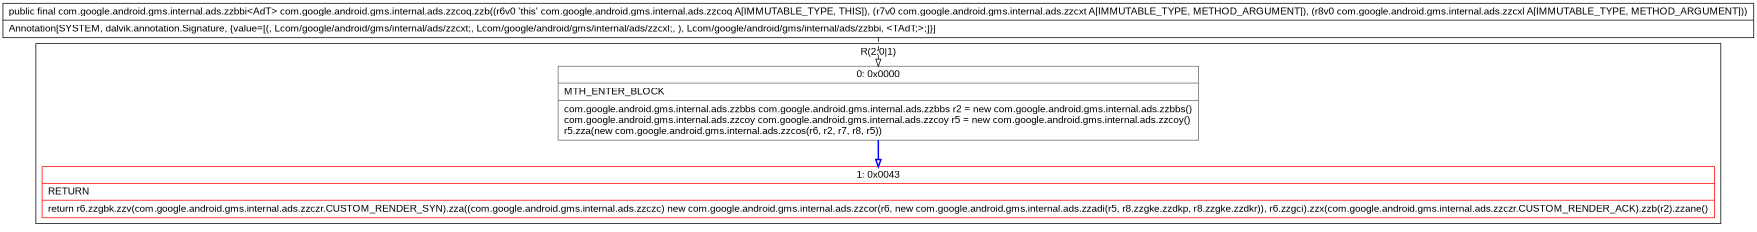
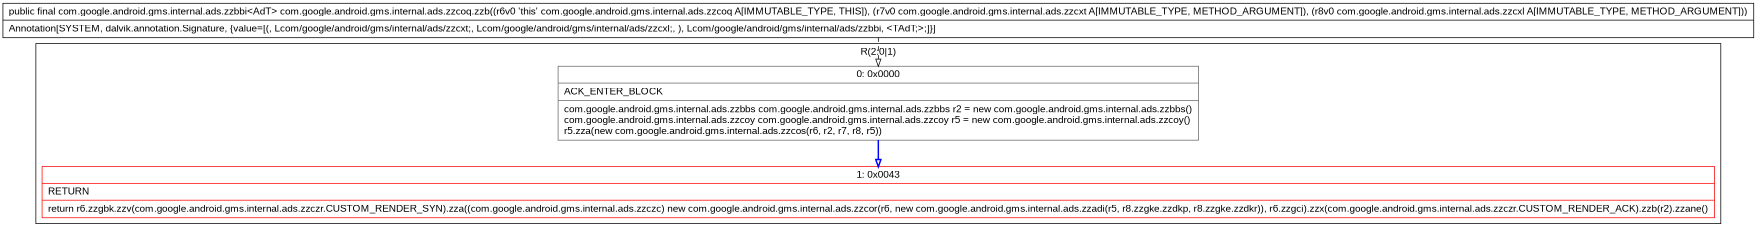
  digraph {
    fontname="Liberation Sans"
    node [shape=record fontname="Liberation Sans"]
    edge [arrowhead=onormal fontname="Liberation Sans"]
-   n1 [color=gray40 label="{0\:\ 0x0000|MTH_ENTER_BLOCK\l|com.google.android.gms.internal.ads.zzbbs com.google.android.gms.internal.ads.zzbbs r2 = new com.google.android.gms.internal.ads.zzbbs()\lcom.google.android.gms.internal.ads.zzcoy com.google.android.gms.internal.ads.zzcoy r5 = new com.google.android.gms.internal.ads.zzcoy()\lr5.zza(new com.google.android.gms.internal.ads.zzcos(r6, r2, r7, r8, r5))\l}"]
+   n1 [color=gray40 label="{0\:\ 0x0000|ACK_ENTER_BLOCK\l|com.google.android.gms.internal.ads.zzbbs com.google.android.gms.internal.ads.zzbbs r2 = new com.google.android.gms.internal.ads.zzbbs()\lcom.google.android.gms.internal.ads.zzcoy com.google.android.gms.internal.ads.zzcoy r5 = new com.google.android.gms.internal.ads.zzcoy()\lr5.zza(new com.google.android.gms.internal.ads.zzcos(r6, r2, r7, r8, r5))\l}"]
    n2 [color=red label="{1\:\ 0x0043|RETURN\l|return r6.zzgbk.zzv(com.google.android.gms.internal.ads.zzczr.CUSTOM_RENDER_SYN).zza((com.google.android.gms.internal.ads.zzczc) new com.google.android.gms.internal.ads.zzcor(r6, new com.google.android.gms.internal.ads.zzadi(r5, r8.zzgke.zzdkp, r8.zzgke.zzdkr)), r6.zzgci).zzx(com.google.android.gms.internal.ads.zzczr.CUSTOM_RENDER_ACK).zzb(r2).zzane()\l}"]
    n3 [label="{public final com.google.android.gms.internal.ads.zzbbi\<AdT\> com.google.android.gms.internal.ads.zzcoq.zzb((r6v0 'this' com.google.android.gms.internal.ads.zzcoq A[IMMUTABLE_TYPE, THIS]), (r7v0 com.google.android.gms.internal.ads.zzcxt A[IMMUTABLE_TYPE, METHOD_ARGUMENT]), (r8v0 com.google.android.gms.internal.ads.zzcxl A[IMMUTABLE_TYPE, METHOD_ARGUMENT]))  | Annotation[SYSTEM, dalvik.annotation.Signature, \{value=[(, Lcom\/google\/android\/gms\/internal\/ads\/zzcxt;, Lcom\/google\/android\/gms\/internal\/ads\/zzcxl;, ), Lcom\/google\/android\/gms\/internal\/ads\/zzbbi, \<TAdT;\>;]\}]\l}" color=black]
    subgraph cluster_1 {
      label="R(2:0|1)"
      n1
      n2
    }
    n1 -> n2 [color=blue style=bold]
    n3 -> n1 [color=black style=dashed]
  }
